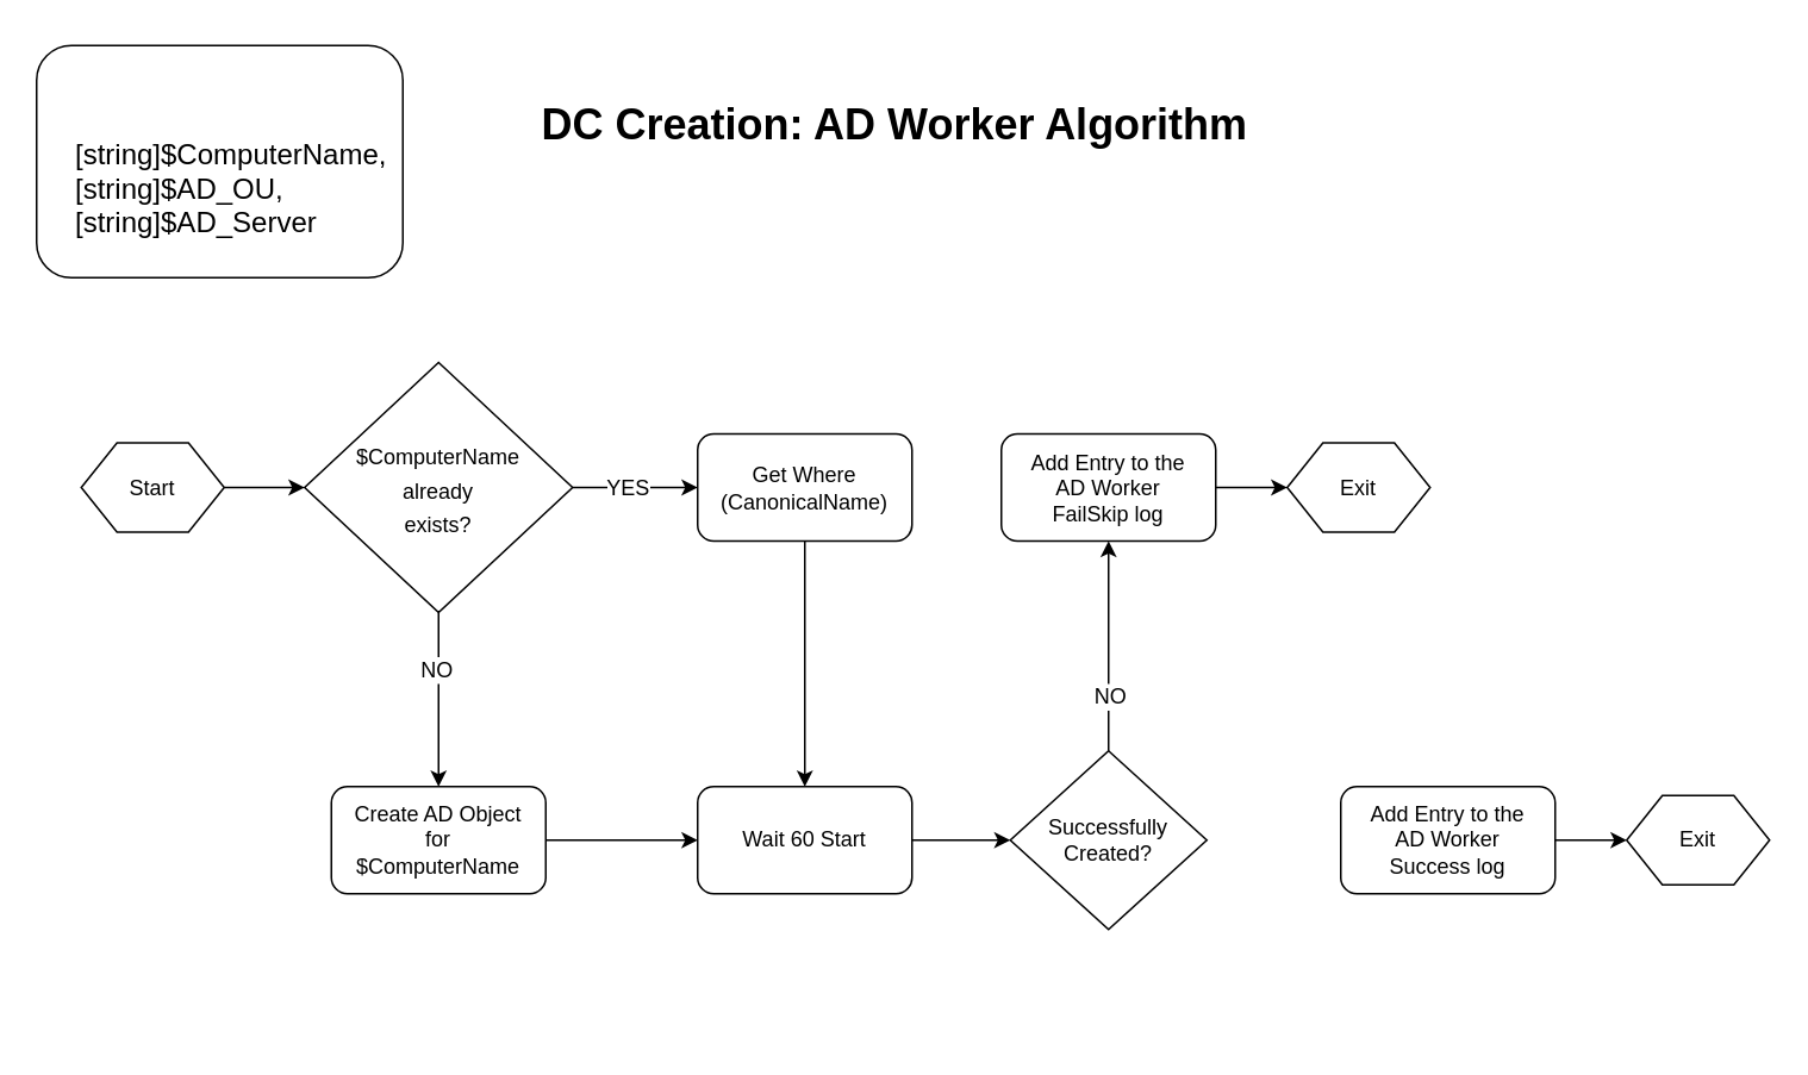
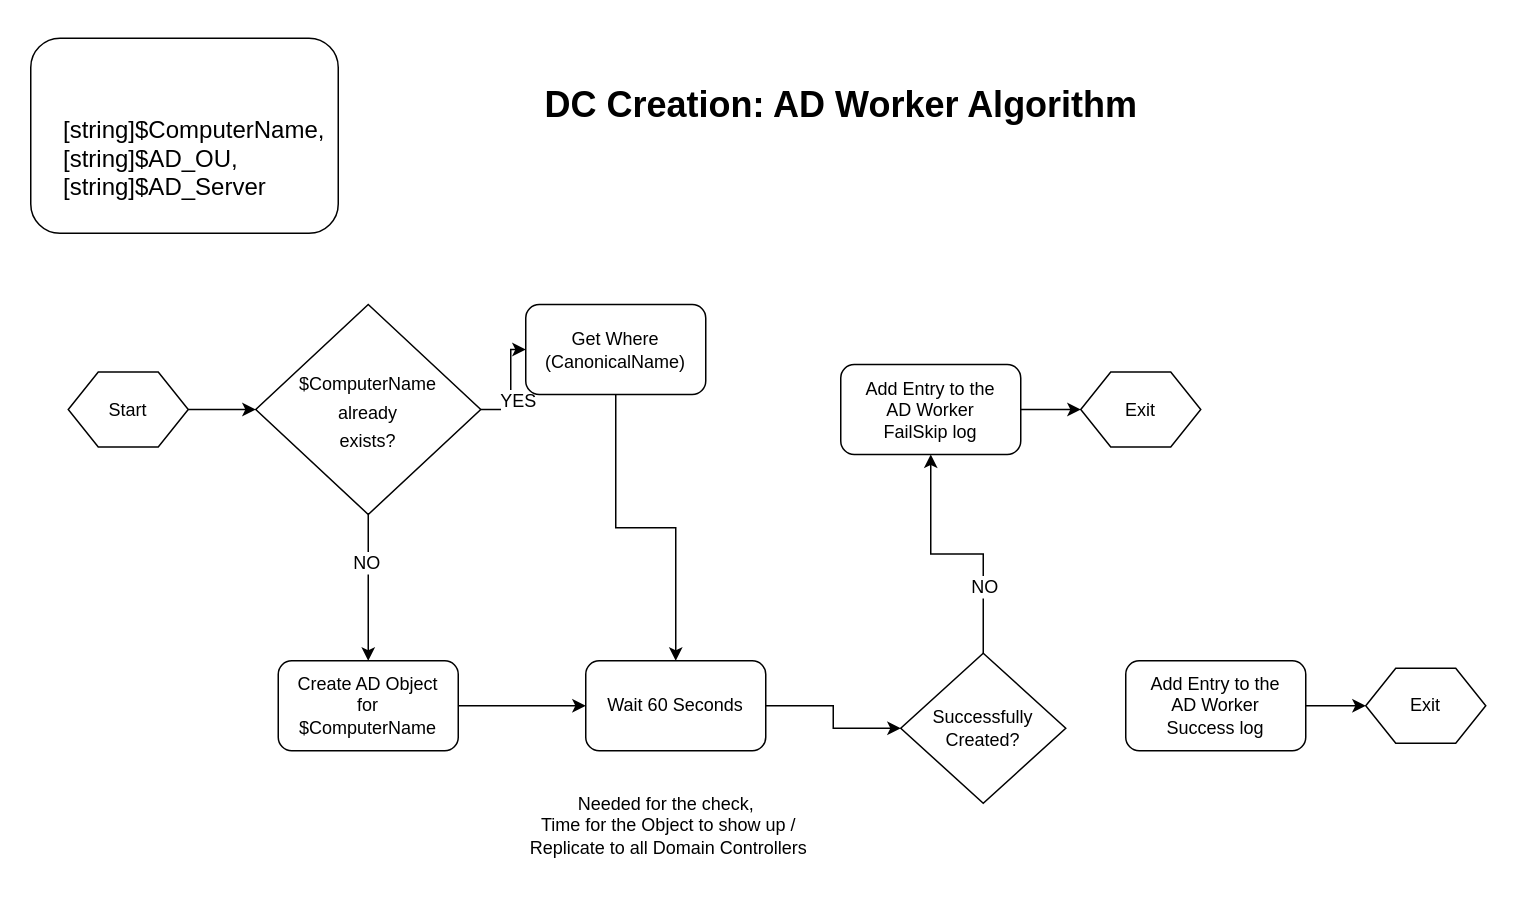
  <mxCell id="0" />
  <mxCell id="1" parent="0" />
- <mxCell id="2" value="&lt;font style=&quot;font-size: 24px;&quot;&gt;&lt;b&gt;DC Creation: AD Worker Algorithm&lt;/b&gt;&lt;/font&gt;" style="text;html=1;align=center;verticalAlign=middle;resizable=0;points=[];autosize=1;strokeColor=none;fillColor=none;fontSize=16;" parent="1" vertex="1"><mxGeometry x="290" y="50" width="420" height="40" as="geometry" /></mxCell>
+ <mxCell id="2" value="&lt;font style=&quot;font-size: 24px;&quot;&gt;&lt;b&gt;DC Creation: AD Worker Algorithm&lt;/b&gt;&lt;/font&gt;" style="text;html=1;align=center;verticalAlign=middle;resizable=0;points=[];autosize=1;strokeColor=none;fillColor=none;fontSize=16;" parent="1" vertex="1"><mxGeometry x="350" y="50" width="420" height="40" as="geometry" /></mxCell>
  <mxCell id="3" value="" style="group" parent="1" vertex="1" connectable="0"><mxGeometry x="20" y="20" width="220" height="140" as="geometry" /></mxCell>
  <mxCell id="4" value="&lt;div style=&quot;font-size: 16px;&quot;&gt;&lt;div style=&quot;&quot;&gt;[string]$ComputerName,&lt;/div&gt;&lt;div style=&quot;&quot;&gt;&lt;span style=&quot;&quot;&gt;[string]$AD_OU,&lt;/span&gt;&lt;/div&gt;&lt;div style=&quot;&quot;&gt;&lt;span style=&quot;&quot;&gt;[string]$AD_Server&lt;/span&gt;&lt;/div&gt;&lt;/div&gt;" style="text;html=1;align=left;verticalAlign=middle;resizable=0;points=[];autosize=1;strokeColor=none;fillColor=none;" parent="3" vertex="1"><mxGeometry x="20" y="50" width="200" height="70" as="geometry" /></mxCell>
  <mxCell id="5" value="" style="rounded=1;whiteSpace=wrap;html=1;fontSize=16;fillColor=none;" parent="3" vertex="1"><mxGeometry y="5" width="205" height="130" as="geometry" /></mxCell>
  <mxCell id="6" style="edgeStyle=orthogonalEdgeStyle;rounded=0;orthogonalLoop=1;jettySize=auto;html=1;strokeColor=#000000;fontColor=#000000;startArrow=none;startFill=0;" parent="1" edge="1"><mxGeometry relative="1" as="geometry"><mxPoint x="125" y="272.5" as="sourcePoint" /><mxPoint x="170" y="272.5" as="targetPoint" /></mxGeometry></mxCell>
  <mxCell id="7" value="Start" style="shape=hexagon;perimeter=hexagonPerimeter2;whiteSpace=wrap;html=1;fixedSize=1;" parent="1" vertex="1"><mxGeometry x="45" y="247.5" width="80" height="50" as="geometry" /></mxCell>
  <mxCell id="8" style="edgeStyle=orthogonalEdgeStyle;rounded=0;orthogonalLoop=1;jettySize=auto;html=1;strokeColor=#000000;fontSize=12;fontColor=#000000;startArrow=none;startFill=0;" edge="1" parent="1" source="12" target="14"><mxGeometry relative="1" as="geometry" /></mxCell>
  <mxCell id="9" value="YES" style="edgeLabel;html=1;align=center;verticalAlign=middle;resizable=0;points=[];fontSize=12;fontColor=#000000;" vertex="1" connectable="0" parent="8"><mxGeometry x="-0.244" relative="1" as="geometry"><mxPoint x="4" as="offset" /></mxGeometry></mxCell>
  <mxCell id="10" style="edgeStyle=orthogonalEdgeStyle;rounded=0;orthogonalLoop=1;jettySize=auto;html=1;exitX=0.5;exitY=1;exitDx=0;exitDy=0;strokeColor=#000000;fontSize=12;fontColor=#000000;startArrow=none;startFill=0;" edge="1" parent="1" source="12" target="19"><mxGeometry relative="1" as="geometry" /></mxCell>
  <mxCell id="11" value="NO" style="edgeLabel;html=1;align=center;verticalAlign=middle;resizable=0;points=[];fontSize=12;fontColor=#000000;" vertex="1" connectable="0" parent="10"><mxGeometry x="-0.336" y="-2" relative="1" as="geometry"><mxPoint as="offset" /></mxGeometry></mxCell>
  <mxCell id="12" value="&lt;font style=&quot;font-size: 12px;&quot;&gt;$ComputerName&lt;br&gt;already&lt;br&gt;exists?&lt;/font&gt;" style="rhombus;whiteSpace=wrap;html=1;strokeColor=#000000;strokeWidth=1;fontSize=16;fontColor=#000000;fillColor=default;" vertex="1" parent="1"><mxGeometry x="170" y="202.5" width="150" height="140" as="geometry" /></mxCell>
  <mxCell id="13" style="edgeStyle=orthogonalEdgeStyle;rounded=0;orthogonalLoop=1;jettySize=auto;html=1;strokeColor=#000000;fontSize=12;fontColor=#000000;startArrow=none;startFill=0;" edge="1" parent="1" source="14" target="21"><mxGeometry relative="1" as="geometry" /></mxCell>
- <mxCell id="14" value="Get Where&lt;br&gt;(CanonicalName)" style="rounded=1;whiteSpace=wrap;html=1;strokeColor=#000000;strokeWidth=1;fontSize=12;fontColor=#000000;fillColor=default;" vertex="1" parent="1"><mxGeometry x="390" y="242.5" width="120" height="60" as="geometry" /></mxCell>
+ <mxCell id="14" value="Get Where&lt;br&gt;(CanonicalName)" style="rounded=1;whiteSpace=wrap;html=1;strokeColor=#000000;strokeWidth=1;fontSize=12;fontColor=#000000;fillColor=default;" vertex="1" parent="1"><mxGeometry x="350" y="202.5" width="120" height="60" as="geometry" /></mxCell>
  <mxCell id="15" style="edgeStyle=orthogonalEdgeStyle;rounded=0;orthogonalLoop=1;jettySize=auto;html=1;strokeColor=#000000;fontSize=12;fontColor=#000000;startArrow=none;startFill=0;" edge="1" parent="1" source="16" target="17"><mxGeometry relative="1" as="geometry" /></mxCell>
  <mxCell id="16" value="Add Entry to the&lt;br&gt;AD Worker&lt;br&gt;FailSkip log" style="rounded=1;whiteSpace=wrap;html=1;strokeColor=#000000;strokeWidth=1;fontSize=12;fontColor=#000000;fillColor=default;" vertex="1" parent="1"><mxGeometry x="560" y="242.5" width="120" height="60" as="geometry" /></mxCell>
  <mxCell id="17" value="Exit" style="shape=hexagon;perimeter=hexagonPerimeter2;whiteSpace=wrap;html=1;fixedSize=1;" vertex="1" parent="1"><mxGeometry x="720" y="247.5" width="80" height="50" as="geometry" /></mxCell>
  <mxCell id="18" style="edgeStyle=orthogonalEdgeStyle;rounded=0;orthogonalLoop=1;jettySize=auto;html=1;strokeColor=#000000;fontSize=12;fontColor=#000000;startArrow=none;startFill=0;" edge="1" parent="1" source="19" target="21"><mxGeometry relative="1" as="geometry" /></mxCell>
  <mxCell id="19" value="Create AD Object&lt;br&gt;for&lt;br&gt;$ComputerName" style="rounded=1;whiteSpace=wrap;html=1;strokeColor=#000000;strokeWidth=1;fontSize=12;fontColor=#000000;fillColor=default;" vertex="1" parent="1"><mxGeometry x="185" y="440" width="120" height="60" as="geometry" /></mxCell>
  <mxCell id="20" style="edgeStyle=orthogonalEdgeStyle;rounded=0;orthogonalLoop=1;jettySize=auto;html=1;strokeColor=#000000;fontSize=12;fontColor=#000000;startArrow=none;startFill=0;" edge="1" parent="1" source="21" target="24"><mxGeometry relative="1" as="geometry" /></mxCell>
- <mxCell id="21" value="Wait 60 Start" style="rounded=1;whiteSpace=wrap;html=1;strokeColor=#000000;strokeWidth=1;fontSize=12;fontColor=#000000;fillColor=default;" vertex="1" parent="1"><mxGeometry x="390" y="440" width="120" height="60" as="geometry" /></mxCell>
+ <mxCell id="21" value="Wait 60 Seconds" style="rounded=1;whiteSpace=wrap;html=1;strokeColor=#000000;strokeWidth=1;fontSize=12;fontColor=#000000;fillColor=default;" vertex="1" parent="1"><mxGeometry x="390" y="440" width="120" height="60" as="geometry" /></mxCell>
  <mxCell id="22" style="edgeStyle=orthogonalEdgeStyle;rounded=0;orthogonalLoop=1;jettySize=auto;html=1;entryX=0.5;entryY=1;entryDx=0;entryDy=0;strokeColor=#000000;fontSize=12;fontColor=#000000;startArrow=none;startFill=0;" edge="1" parent="1" source="24" target="16"><mxGeometry relative="1" as="geometry" /></mxCell>
  <mxCell id="23" value="NO" style="edgeLabel;html=1;align=center;verticalAlign=middle;resizable=0;points=[];fontSize=12;fontColor=#000000;" vertex="1" connectable="0" parent="22"><mxGeometry x="-0.464" relative="1" as="geometry"><mxPoint as="offset" /></mxGeometry></mxCell>
- <mxCell id="24" value="Successfully&lt;br&gt;Created?" style="rhombus;whiteSpace=wrap;html=1;strokeColor=#000000;strokeWidth=1;fontSize=12;fontColor=#000000;fillColor=default;" vertex="1" parent="1"><mxGeometry x="565" y="420" width="110" height="100" as="geometry" /></mxCell>
+ <mxCell id="24" value="Successfully&lt;br&gt;Created?" style="rhombus;whiteSpace=wrap;html=1;strokeColor=#000000;strokeWidth=1;fontSize=12;fontColor=#000000;fillColor=default;" vertex="1" parent="1"><mxGeometry x="600" y="435" width="110" height="100" as="geometry" /></mxCell>
  <mxCell id="25" style="edgeStyle=orthogonalEdgeStyle;rounded=0;orthogonalLoop=1;jettySize=auto;html=1;strokeColor=#000000;fontSize=12;fontColor=#000000;startArrow=none;startFill=0;" edge="1" parent="1" source="26" target="27"><mxGeometry relative="1" as="geometry" /></mxCell>
  <mxCell id="26" value="Add Entry to the&lt;br&gt;AD Worker&lt;br&gt;Success log" style="rounded=1;whiteSpace=wrap;html=1;strokeColor=#000000;strokeWidth=1;fontSize=12;fontColor=#000000;fillColor=default;" vertex="1" parent="1"><mxGeometry x="750" y="440" width="120" height="60" as="geometry" /></mxCell>
  <mxCell id="27" value="Exit" style="shape=hexagon;perimeter=hexagonPerimeter2;whiteSpace=wrap;html=1;fixedSize=1;" vertex="1" parent="1"><mxGeometry x="910" y="445" width="80" height="50" as="geometry" /></mxCell>
+ <mxCell id="28" value="Needed for the check,&amp;nbsp;&lt;br&gt;Time for the Object to show up /&lt;br&gt;Replicate to all Domain Controllers" style="text;html=1;align=center;verticalAlign=middle;resizable=0;points=[];autosize=1;strokeColor=none;fillColor=none;fontSize=12;fontColor=#000000;" vertex="1" parent="1"><mxGeometry x="340" y="520" width="210" height="60" as="geometry" /></mxCell>
